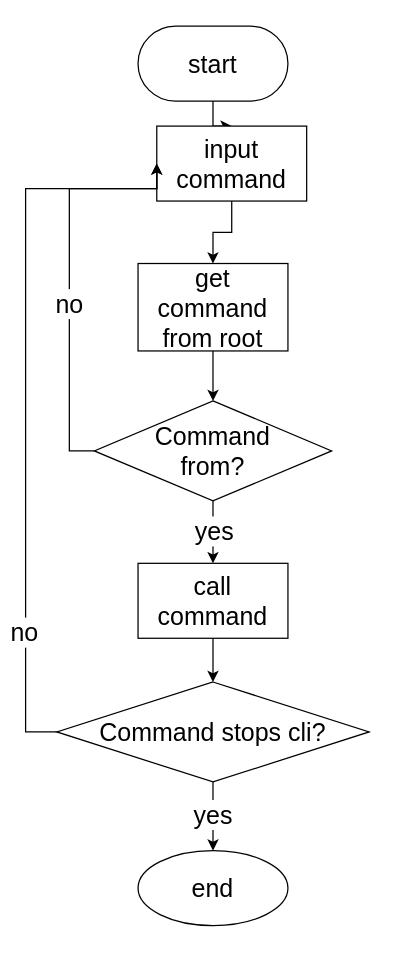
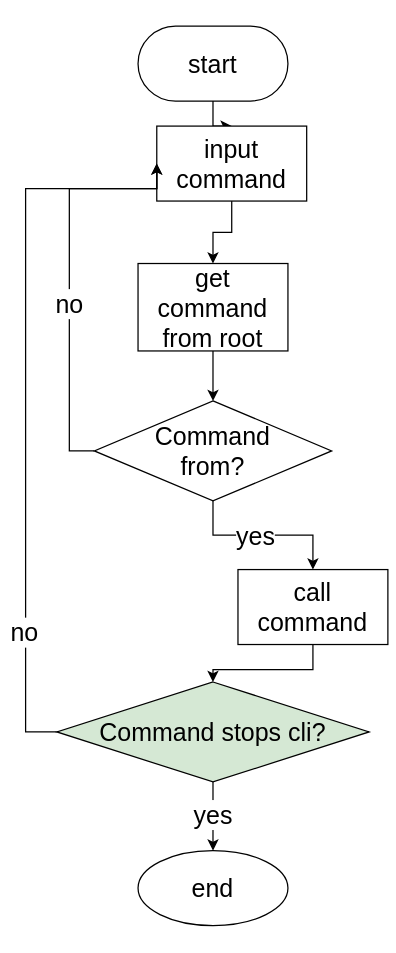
  <mxCell id="0" />
  <mxCell id="1" parent="0" />
  <mxCell id="2" value="" style="edgeStyle=orthogonalEdgeStyle;rounded=0;orthogonalLoop=1;jettySize=auto;html=1;" edge="1" parent="1" source="3" target="5"><mxGeometry relative="1" as="geometry" /></mxCell>
  <mxCell id="3" value="&lt;font style=&quot;font-size: 20px;&quot;&gt;start&lt;/font&gt;" style="rounded=1;whiteSpace=wrap;html=1;arcSize=50;" vertex="1" parent="1"><mxGeometry x="110" y="20" width="120" height="60" as="geometry" /></mxCell>
  <mxCell id="4" value="" style="edgeStyle=orthogonalEdgeStyle;rounded=0;orthogonalLoop=1;jettySize=auto;html=1;fontSize=20;" edge="1" parent="1" source="5" target="7"><mxGeometry relative="1" as="geometry" /></mxCell>
  <mxCell id="5" value="input command" style="rounded=0;whiteSpace=wrap;html=1;fontSize=20;" vertex="1" parent="1"><mxGeometry x="125" y="100" width="120" height="60" as="geometry" /></mxCell>
  <mxCell id="6" value="" style="edgeStyle=orthogonalEdgeStyle;rounded=0;orthogonalLoop=1;jettySize=auto;html=1;fontSize=20;" edge="1" parent="1" source="7" target="12"><mxGeometry relative="1" as="geometry" /></mxCell>
  <mxCell id="7" value="get command from root" style="rounded=0;whiteSpace=wrap;html=1;fontSize=20;" vertex="1" parent="1"><mxGeometry x="110" y="210" width="120" height="70" as="geometry" /></mxCell>
  <mxCell id="8" style="edgeStyle=orthogonalEdgeStyle;rounded=0;orthogonalLoop=1;jettySize=auto;html=1;entryX=0;entryY=0.5;entryDx=0;entryDy=0;fontSize=20;" edge="1" parent="1" source="12" target="5"><mxGeometry relative="1" as="geometry"><Array as="points"><mxPoint x="55" y="360" /><mxPoint x="55" y="150" /></Array></mxGeometry></mxCell>
  <mxCell id="9" value="no" style="edgeLabel;html=1;align=center;verticalAlign=middle;resizable=0;points=[];fontSize=20;" vertex="1" connectable="0" parent="8"><mxGeometry x="-0.774" y="1" relative="1" as="geometry"><mxPoint y="-103" as="offset" /></mxGeometry></mxCell>
  <mxCell id="10" value="" style="edgeStyle=orthogonalEdgeStyle;rounded=0;orthogonalLoop=1;jettySize=auto;html=1;fontSize=20;" edge="1" parent="1" source="12" target="14"><mxGeometry relative="1" as="geometry" /></mxCell>
  <mxCell id="11" value="yes" style="edgeLabel;html=1;align=center;verticalAlign=middle;resizable=0;points=[];fontSize=20;" vertex="1" connectable="0" parent="10"><mxGeometry x="-0.1" relative="1" as="geometry"><mxPoint as="offset" /></mxGeometry></mxCell>
  <mxCell id="12" value="Command&lt;br&gt;from?" style="rhombus;whiteSpace=wrap;html=1;fontSize=20;rounded=0;" vertex="1" parent="1"><mxGeometry x="75" y="320" width="190" height="80" as="geometry" /></mxCell>
  <mxCell id="13" value="" style="edgeStyle=orthogonalEdgeStyle;rounded=0;orthogonalLoop=1;jettySize=auto;html=1;fontSize=20;" edge="1" parent="1" source="14" target="19"><mxGeometry relative="1" as="geometry" /></mxCell>
- <mxCell id="14" value="call command" style="whiteSpace=wrap;html=1;fontSize=20;rounded=0;" vertex="1" parent="1"><mxGeometry x="110" y="450" width="120" height="60" as="geometry" /></mxCell>
+ <mxCell id="14" value="call command" style="whiteSpace=wrap;html=1;fontSize=20;rounded=0;" vertex="1" parent="1"><mxGeometry x="190" y="455" width="120" height="60" as="geometry" /></mxCell>
  <mxCell id="15" style="edgeStyle=orthogonalEdgeStyle;rounded=0;orthogonalLoop=1;jettySize=auto;html=1;entryX=0;entryY=0.5;entryDx=0;entryDy=0;fontSize=20;" edge="1" parent="1" source="19" target="5"><mxGeometry relative="1" as="geometry"><Array as="points"><mxPoint x="20" y="585" /><mxPoint x="20" y="150" /></Array></mxGeometry></mxCell>
  <mxCell id="16" value="no" style="edgeLabel;html=1;align=center;verticalAlign=middle;resizable=0;points=[];fontSize=20;" vertex="1" connectable="0" parent="15"><mxGeometry x="-0.634" y="2" relative="1" as="geometry"><mxPoint y="1" as="offset" /></mxGeometry></mxCell>
  <mxCell id="17" value="" style="edgeStyle=orthogonalEdgeStyle;rounded=0;orthogonalLoop=1;jettySize=auto;html=1;fontSize=20;" edge="1" parent="1" source="19" target="20"><mxGeometry relative="1" as="geometry" /></mxCell>
  <mxCell id="18" value="yes" style="edgeLabel;html=1;align=center;verticalAlign=middle;resizable=0;points=[];fontSize=20;" vertex="1" connectable="0" parent="17"><mxGeometry x="-0.1" y="-1" relative="1" as="geometry"><mxPoint as="offset" /></mxGeometry></mxCell>
- <mxCell id="19" value="Command stops cli?" style="rhombus;whiteSpace=wrap;html=1;fontSize=20;rounded=0;" vertex="1" parent="1"><mxGeometry x="45" y="545" width="250" height="80" as="geometry" /></mxCell>
+ <mxCell id="19" value="Command stops cli?" style="rhombus;whiteSpace=wrap;html=1;fontSize=20;rounded=0;fillColor=#d5e8d4;" vertex="1" parent="1"><mxGeometry x="45" y="545" width="250" height="80" as="geometry" /></mxCell>
  <mxCell id="20" value="end" style="ellipse;whiteSpace=wrap;html=1;fontSize=20;arcSize=50;" vertex="1" parent="1"><mxGeometry x="110" y="680" width="120" height="60" as="geometry" /></mxCell>
